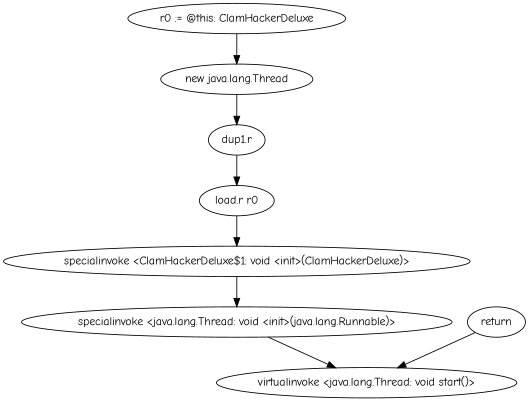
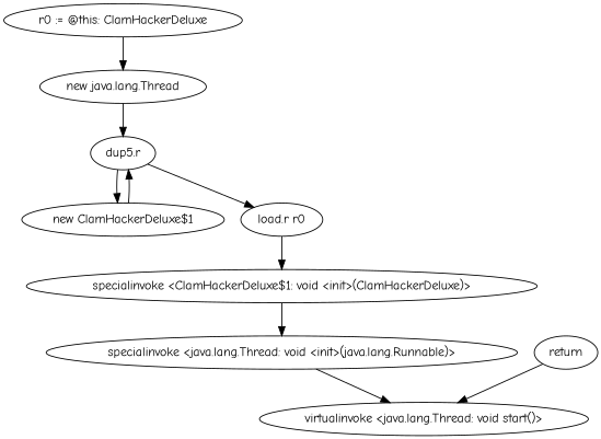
  digraph {
    fontname="Comic Neue"
    node [fontname="Comic Neue"]
    edge [fontname="Comic Neue"]
    "r0 := @this: ClamHackerDeluxe"
    "new java.lang.Thread"
-   "dup1.r"
+   "dup1.r" [label="dup5.r"]
+   "new ClamHackerDeluxe$1"
    "load.r r0"
    "specialinvoke <ClamHackerDeluxe$1: void <init>(ClamHackerDeluxe)>"
    "specialinvoke <java.lang.Thread: void <init>(java.lang.Runnable)>"
    "virtualinvoke <java.lang.Thread: void start()>"
    return
    "r0 := @this: ClamHackerDeluxe" -> "new java.lang.Thread"
    "new java.lang.Thread" -> "dup1.r"
+   "dup1.r" -> "new ClamHackerDeluxe$1"
    "dup1.r" -> "load.r r0"
+   "new ClamHackerDeluxe$1" -> "dup1.r"
    "load.r r0" -> "specialinvoke <ClamHackerDeluxe$1: void <init>(ClamHackerDeluxe)>"
    "specialinvoke <ClamHackerDeluxe$1: void <init>(ClamHackerDeluxe)>" -> "specialinvoke <java.lang.Thread: void <init>(java.lang.Runnable)>"
    "specialinvoke <java.lang.Thread: void <init>(java.lang.Runnable)>" -> "virtualinvoke <java.lang.Thread: void start()>"
    return -> "virtualinvoke <java.lang.Thread: void start()>"
  }
